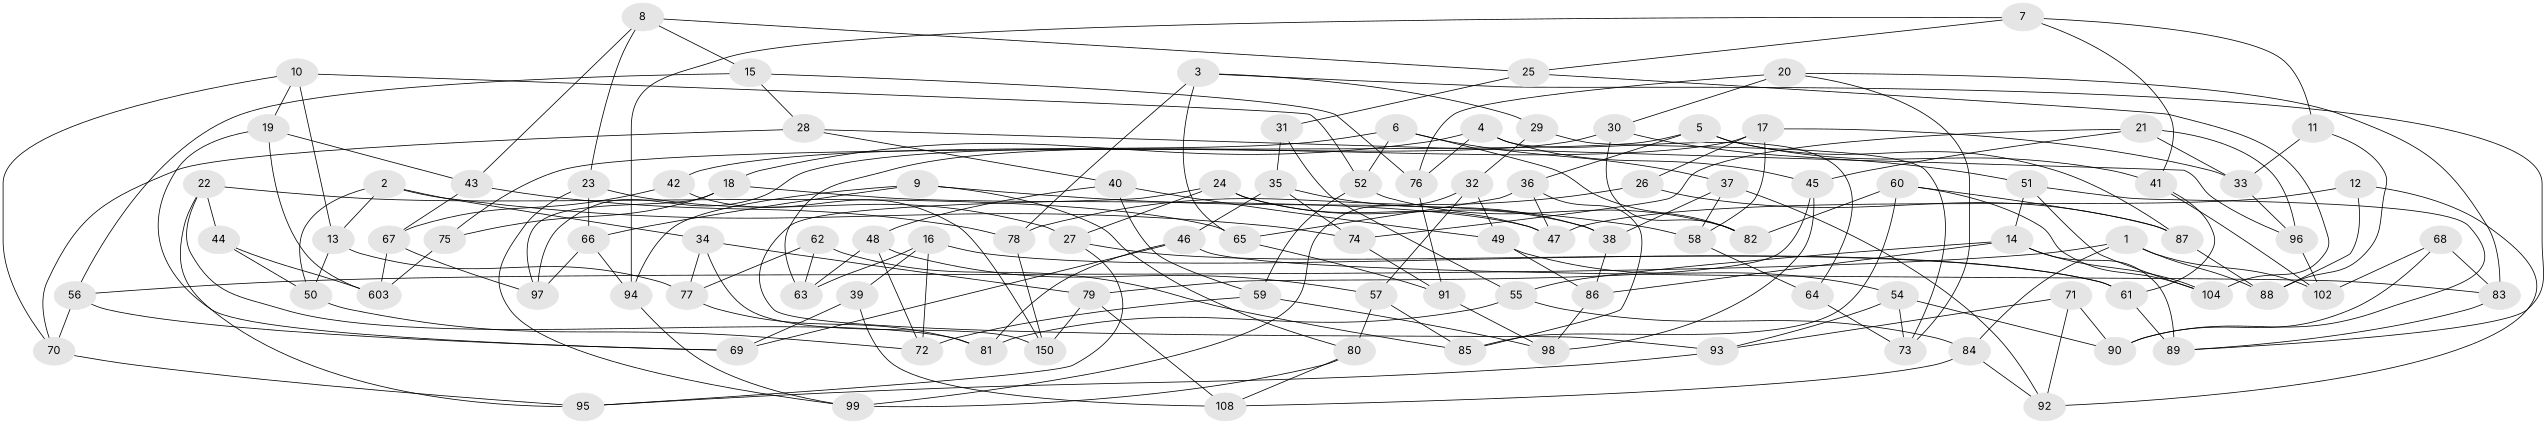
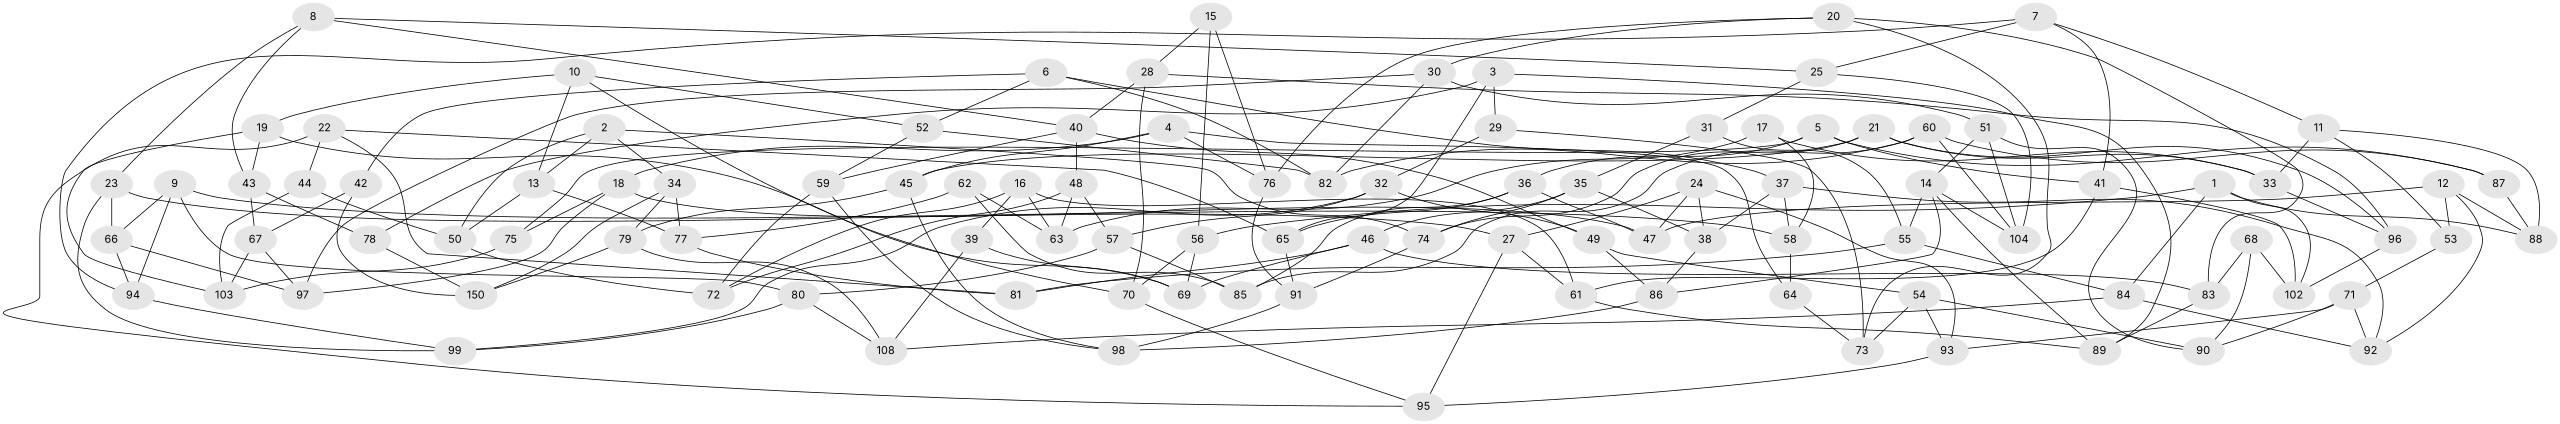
  graph {
    fontname=Inter
    node [color=gray90 fontname=Inter style=filled]
    edge [fontname=Inter]
    1
    56
    84
    88
    102
    70
    69
    92
    n9 [label=108]
    2
    13
    34
    50
    74
    77
    79
    n17 [label=150]
    72
    91
    3
    29
    65
    78
    89
    73
    32
    4
    18
    45
    64
    76
    75
    47
    97
    98
    5
    36
    41
    87
    85
    61
-   103 [label=603]
+   103
    6
    37
    42
    52
    82
    58
    38
    67
    59
    7
    11
    25
    94
    33
+   53
    104
    31
    99
    8
    15
    23
    43
    28
    66
    27
    9
    80
    10
    19
    95
    96
    71
    12
    81
    14
    55
    86
    40
    16
    39
    63
    17
-   26
    20
    30
    83
    51
    21
    22
    44
    24
    93
    35
    68
    90
    49
    48
    57
    46
    54
    62
    60
    1 -- 56
    1 -- 84
    1 -- 88
    1 -- 102
    56 -- 70
    56 -- 69
    84 -- 92
    84 -- n9
    70 -- 95
    2 -- 13
    2 -- 34
    2 -- 50
    2 -- 74
    13 -- 50
    13 -- 77
    34 -- 77
    34 -- 79
    34 -- n17
    50 -- 72
    74 -- 91
    77 -- 81
    79 -- n9
    79 -- n17
    91 -- 98
    3 -- 29
    3 -- 65
    3 -- 78
    3 -- 89
    29 -- 73
    29 -- 32
    65 -- 91
    78 -- n17
    32 -- 99
    32 -- 49
    32 -- 57
    4 -- 18
    4 -- 45
    4 -- 64
    4 -- 76
    18 -- 75
    18 -- 47
    18 -- 97
    45 -- 79
    45 -- 98
    64 -- 73
    76 -- 91
    75 -- 103
    5 -- 75
    5 -- 36
    5 -- 41
    5 -- 87
    36 -- 65
    36 -- 47
    36 -- 85
    41 -- 102
    41 -- 61
    87 -- 88
    61 -- 89
    6 -- 37
    6 -- 42
    6 -- 52
    6 -- 82
    37 -- 92
    37 -- 58
    37 -- 38
    42 -- n17
    42 -- 67
    52 -- 82
    52 -- 59
    58 -- 64
    38 -- 86
    67 -- 97
    67 -- 103
    59 -- 72
    59 -- 98
    7 -- 41
    7 -- 11
    7 -- 25
    7 -- 94
    11 -- 88
    11 -- 33
+   11 -- 53
    25 -- 104
    25 -- 31
    94 -- 99
    33 -- 96
+   53 -- 71
    31 -- 55
    31 -- 35
    8 -- 25
-   8 -- 15
+   8 -- 40
    8 -- 23
    8 -- 43
    15 -- 56
    15 -- 76
    15 -- 28
    23 -- 99
    23 -- 66
    23 -- 27
    43 -- 78
    43 -- 67
    28 -- 70
    28 -- 96
    28 -- 40
    66 -- 97
    66 -- 94
    27 -- 61
    27 -- 95
    9 -- 58
    9 -- 94
    9 -- 66
    9 -- 80
    80 -- n9
    80 -- 99
    10 -- 70
    10 -- 13
    10 -- 52
    10 -- 19
    19 -- 69
    19 -- 103
    19 -- 43
    96 -- 102
    71 -- 92
    71 -- 93
    71 -- 90
    12 -- 88
    12 -- 92
    12 -- 47
+   12 -- 53
    14 -- 89
    14 -- 104
    14 -- 55
    14 -- 86
    55 -- 84
    55 -- 81
    86 -- 98
    40 -- 59
    40 -- 49
    40 -- 48
    16 -- 72
    16 -- 61
    16 -- 39
    16 -- 63
    39 -- 69
    39 -- n9
    17 -- 58
    17 -- 33
    17 -- 63
-   17 -- 26
-   26 -- 78
-   26 -- 87
    20 -- 73
    20 -- 76
    20 -- 30
    20 -- 83
    30 -- 97
    30 -- 82
    30 -- 51
    83 -- 89
    51 -- 104
    51 -- 14
    51 -- 90
    21 -- 74
    21 -- 45
    21 -- 33
    21 -- 96
    22 -- 65
    22 -- 95
    22 -- 81
    22 -- 44
    44 -- 50
    44 -- 103
    24 -- 47
    24 -- 38
    24 -- 27
    24 -- 93
    93 -- 95
    35 -- 74
    35 -- 38
    35 -- 46
    68 -- 102
    68 -- 83
    68 -- 90
    49 -- 86
    49 -- 54
    48 -- 72
    48 -- 63
    48 -- 57
    57 -- 85
    57 -- 80
    46 -- 69
    46 -- 81
    46 -- 83
    54 -- 73
    54 -- 93
    54 -- 90
    62 -- 77
    62 -- 85
    62 -- 63
    60 -- 87
    60 -- 85
    60 -- 82
    60 -- 104
  }
